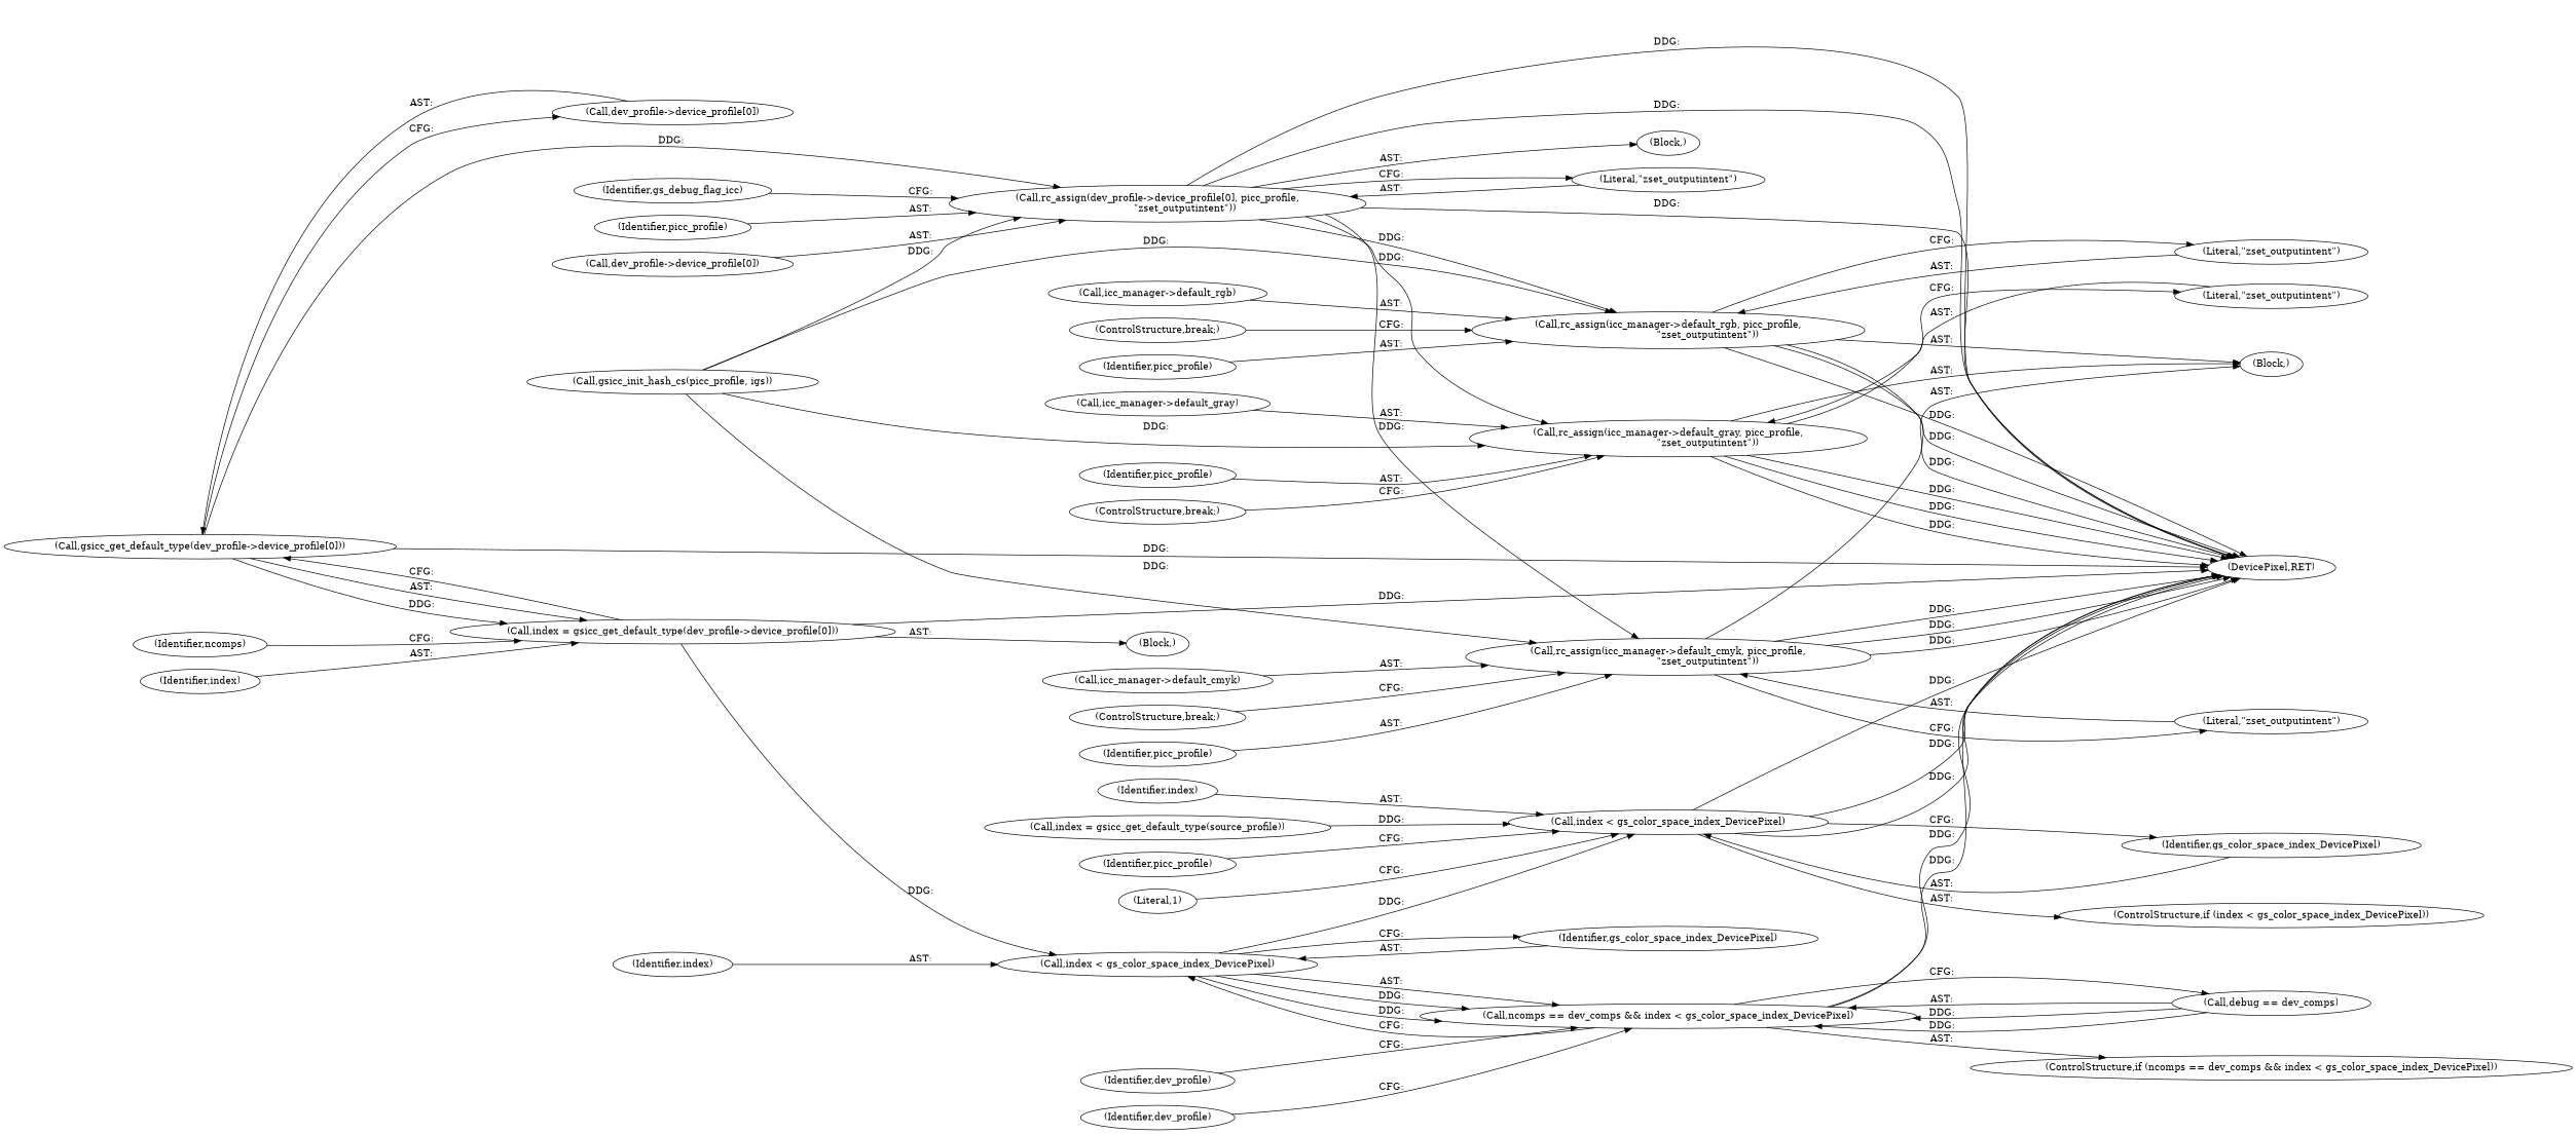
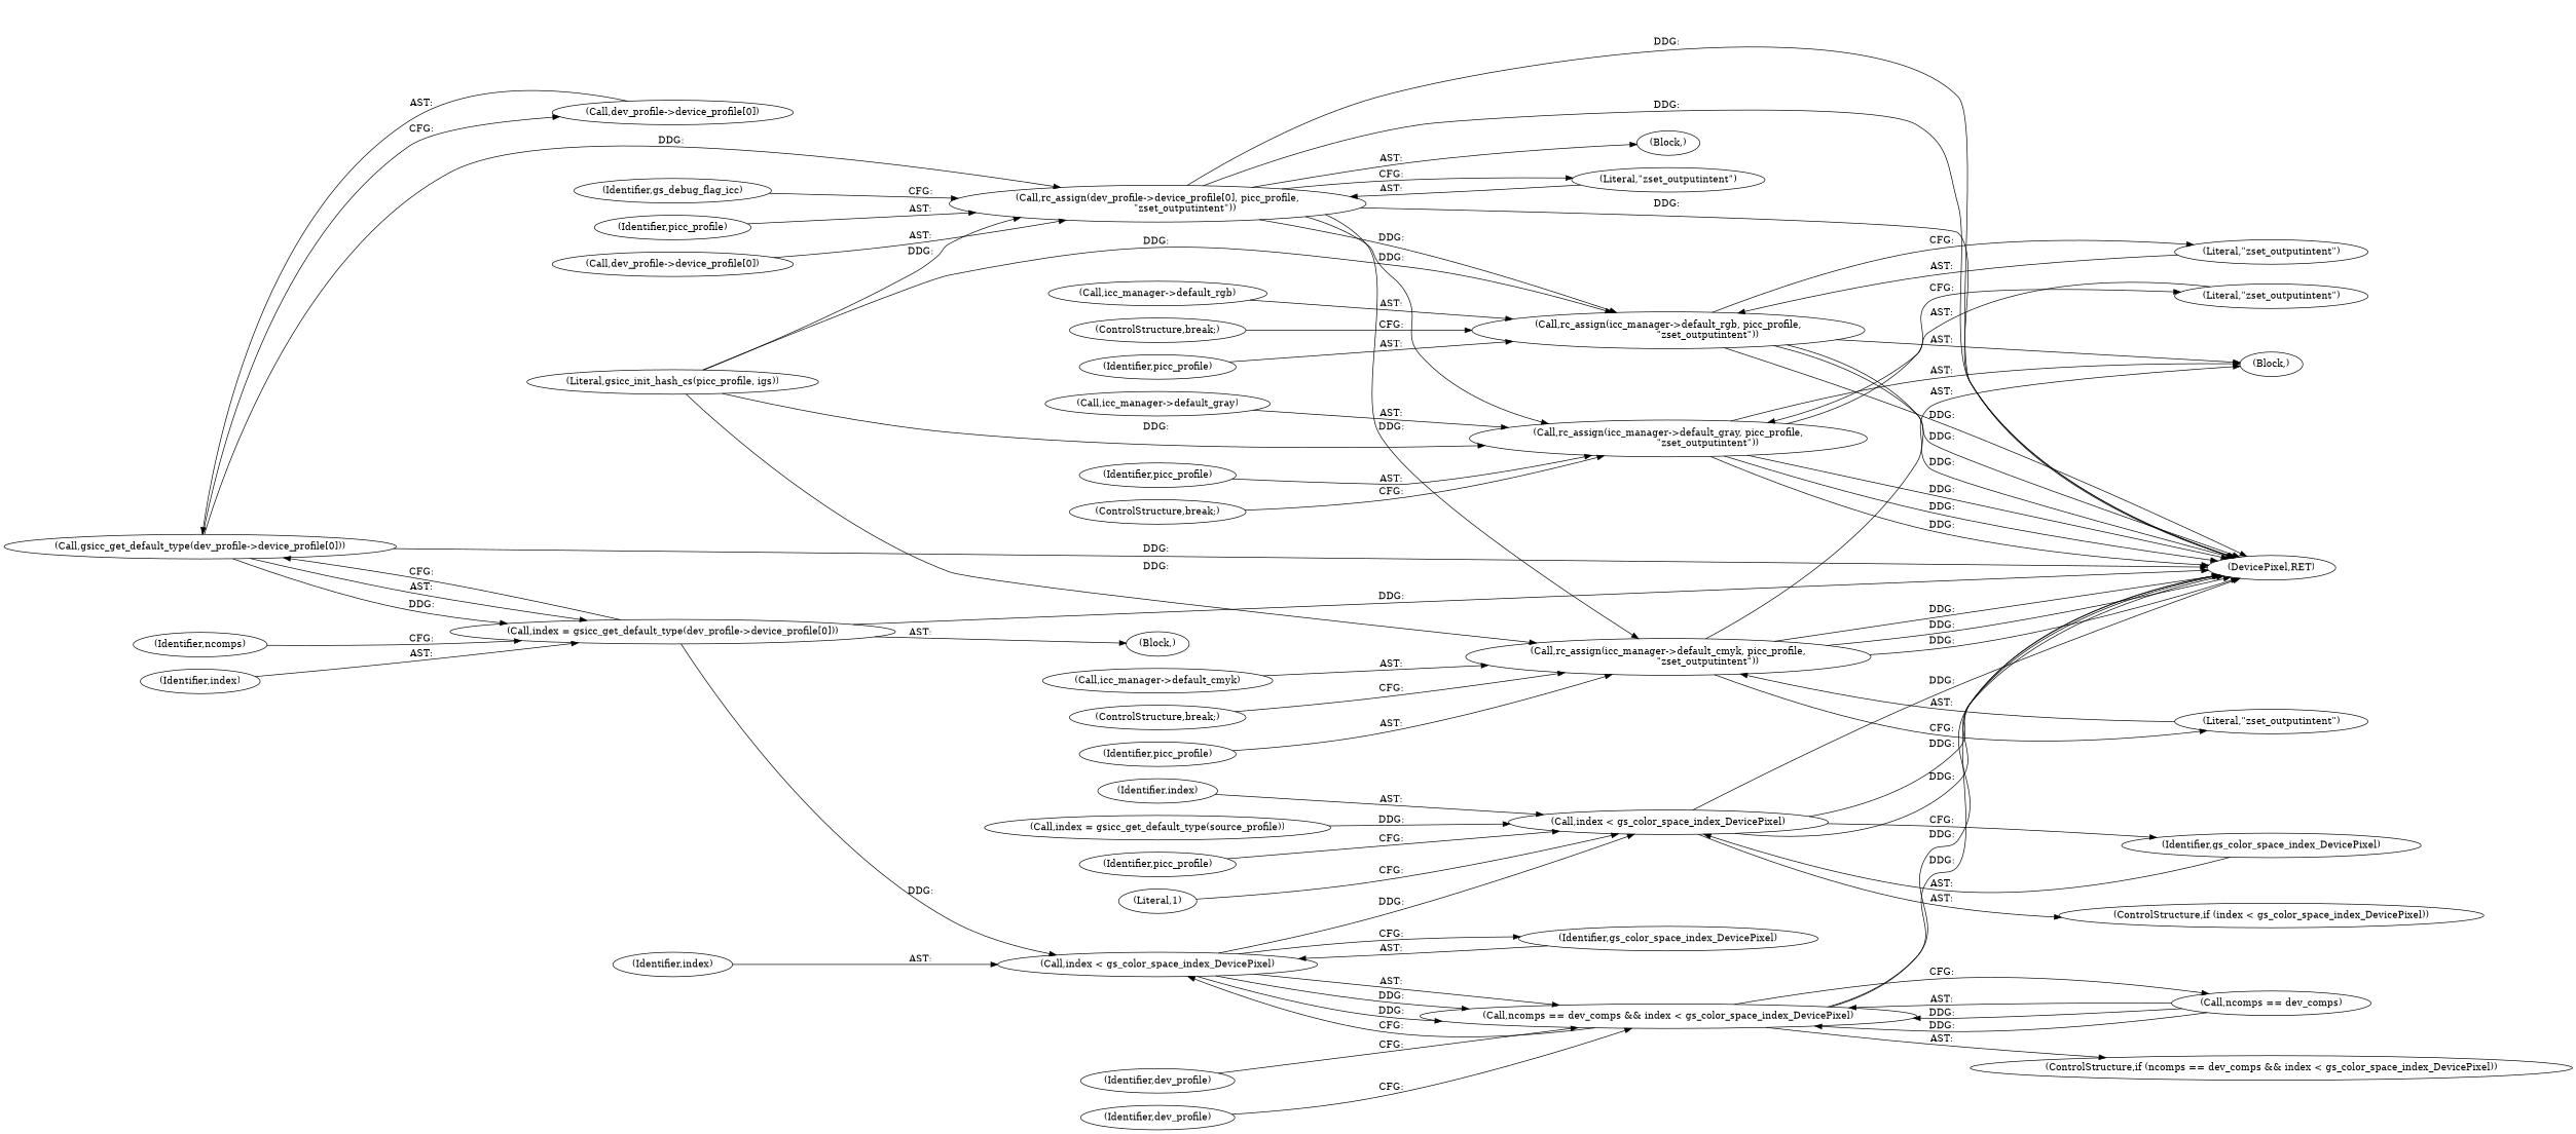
  digraph {
    rankdir=LR
    n1 [label="(Call,gsicc_get_default_type(dev_profile->device_profile[0]))"]
    n2 [label="(Call,index = gsicc_get_default_type(dev_profile->device_profile[0]))"]
    n3 [label="(Call,rc_assign(dev_profile->device_profile[0], picc_profile,\n                  \"zset_outputintent\"))"]
    n4 [label="(Call,dev_profile->device_profile[0])"]
    n5 [label="(DevicePixel,RET)"]
    n6 [label="(Call,index < gs_color_space_index_DevicePixel)"]
    n7 [label="(Block,)"]
    n8 [label="(Call,rc_assign(icc_manager->default_gray, picc_profile,\n                          \"zset_outputintent\"))"]
    n9 [label="(Call,rc_assign(icc_manager->default_rgb, picc_profile,\n                          \"zset_outputintent\"))"]
    n10 [label="(Call,rc_assign(icc_manager->default_cmyk, picc_profile,\n                          \"zset_outputintent\"))"]
    n11 [label="(Literal,\"zset_outputintent\")"]
    n12 [label="(Block,)"]
    n13 [label="(Call,ncomps == dev_comps && index < gs_color_space_index_DevicePixel)"]
    n14 [label="(Call,index < gs_color_space_index_DevicePixel)"]
    n15 [label="(Identifier,gs_color_space_index_DevicePixel)"]
-   n16 [label="(Call,debug == dev_comps)"]
+   n16 [label="(Call,ncomps == dev_comps)"]
    n17 [label="(ControlStructure,if (ncomps == dev_comps && index < gs_color_space_index_DevicePixel))"]
    n18 [label="(ControlStructure,if (index < gs_color_space_index_DevicePixel))"]
    n19 [label="(Identifier,gs_color_space_index_DevicePixel)"]
    n20 [label="(Block,)"]
    n21 [label="(Literal,\"zset_outputintent\")"]
    n22 [label="(Literal,\"zset_outputintent\")"]
    n23 [label="(Literal,\"zset_outputintent\")"]
    n24 [label="(Call,icc_manager->default_rgb)"]
    n25 [label="(Identifier,gs_debug_flag_icc)"]
    n26 [label="(Call,index = gsicc_get_default_type(source_profile))"]
    n27 [label="(Identifier,picc_profile)"]
    n28 [label="(Call,icc_manager->default_cmyk)"]
    n29 [label="(ControlStructure,break;)"]
    n30 [label="(ControlStructure,break;)"]
    n31 [label="(Identifier,dev_profile)"]
    n32 [label="(Identifier,picc_profile)"]
-   n33 [label="(Call,gsicc_init_hash_cs(picc_profile, igs))"]
+   n33 [label="(Literal,gsicc_init_hash_cs(picc_profile, igs))"]
    n34 [label="(Identifier,picc_profile)"]
    n35 [label="(Identifier,index)"]
    n36 [label="(Call,dev_profile->device_profile[0])"]
    n37 [label="(Identifier,index)"]
    n38 [label="(Identifier,ncomps)"]
    n39 [label="(Literal,1)"]
    n40 [label="(Identifier,dev_profile)"]
    n41 [label="(Identifier,index)"]
    n42 [label="(Call,icc_manager->default_gray)"]
    n43 [label="(ControlStructure,break;)"]
    n44 [label="(Identifier,picc_profile)"]
    n45 [label="(Identifier,picc_profile)"]
    n1 -> n2 [label="AST: "]
    n1 -> n2 [label="DDG: "]
    n1 -> n3 [label="DDG: "]
    n1 -> n4 [label="CFG: "]
    n1 -> n5 [label="DDG: "]
    n2 -> n1 [label="CFG: "]
    n2 -> n5 [label="DDG: "]
    n2 -> n6 [label="DDG: "]
    n2 -> n7 [label="AST: "]
    n3 -> n5 [label="DDG: "]
    n3 -> n5 [label="DDG: "]
    n3 -> n5 [label="DDG: "]
    n3 -> n8 [label="DDG: "]
    n3 -> n9 [label="DDG: "]
    n3 -> n10 [label="DDG: "]
    n3 -> n11 [label="CFG: "]
    n3 -> n12 [label="AST: "]
    n4 -> n1 [label="AST: "]
    n6 -> n13 [label="AST: "]
    n6 -> n13 [label="DDG: "]
    n6 -> n13 [label="DDG: "]
    n6 -> n14 [label="DDG: "]
    n6 -> n15 [label="CFG: "]
    n8 -> n5 [label="DDG: "]
    n8 -> n5 [label="DDG: "]
    n8 -> n5 [label="DDG: "]
    n8 -> n20 [label="AST: "]
    n8 -> n21 [label="CFG: "]
    n9 -> n5 [label="DDG: "]
    n9 -> n5 [label="DDG: "]
    n9 -> n5 [label="DDG: "]
    n9 -> n20 [label="AST: "]
    n9 -> n22 [label="CFG: "]
    n10 -> n5 [label="DDG: "]
    n10 -> n5 [label="DDG: "]
    n10 -> n5 [label="DDG: "]
    n10 -> n20 [label="AST: "]
    n10 -> n23 [label="CFG: "]
    n11 -> n3 [label="AST: "]
    n13 -> n5 [label="DDG: "]
    n13 -> n5 [label="DDG: "]
    n13 -> n6 [label="CFG: "]
    n13 -> n16 [label="CFG: "]
    n13 -> n17 [label="AST: "]
    n14 -> n5 [label="DDG: "]
    n14 -> n5 [label="DDG: "]
    n14 -> n5 [label="DDG: "]
    n14 -> n18 [label="AST: "]
    n14 -> n19 [label="CFG: "]
    n15 -> n6 [label="AST: "]
    n16 -> n13 [label="AST: "]
    n16 -> n13 [label="DDG: "]
    n16 -> n13 [label="DDG: "]
    n19 -> n14 [label="AST: "]
    n21 -> n8 [label="AST: "]
    n22 -> n9 [label="AST: "]
    n23 -> n10 [label="AST: "]
    n24 -> n9 [label="AST: "]
    n25 -> n3 [label="CFG: "]
    n26 -> n14 [label="DDG: "]
    n27 -> n8 [label="AST: "]
    n28 -> n10 [label="AST: "]
    n29 -> n8 [label="CFG: "]
    n30 -> n10 [label="CFG: "]
    n31 -> n13 [label="CFG: "]
    n32 -> n3 [label="AST: "]
    n33 -> n3 [label="DDG: "]
    n33 -> n8 [label="DDG: "]
    n33 -> n9 [label="DDG: "]
    n33 -> n10 [label="DDG: "]
    n34 -> n14 [label="CFG: "]
    n35 -> n6 [label="AST: "]
    n36 -> n3 [label="AST: "]
    n37 -> n2 [label="AST: "]
    n38 -> n2 [label="CFG: "]
    n39 -> n14 [label="CFG: "]
    n40 -> n13 [label="CFG: "]
    n41 -> n14 [label="AST: "]
    n42 -> n8 [label="AST: "]
    n43 -> n9 [label="CFG: "]
    n44 -> n10 [label="AST: "]
    n45 -> n9 [label="AST: "]
  }
